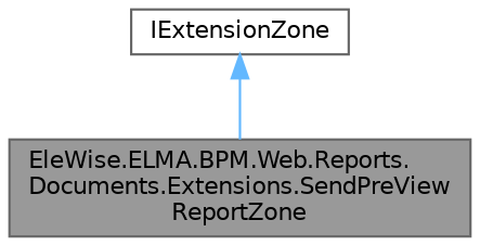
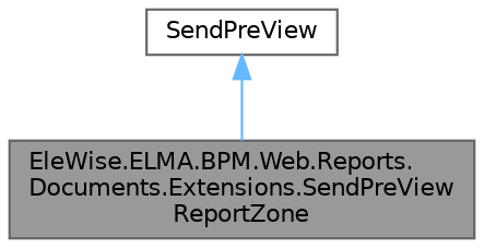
  digraph {
    node [color=gray40 fontname=Helvetica fontsize=10 shape=box style=filled]
    n1 [fillcolor=grey60 fontcolor=black height=0.2 label="EleWise.ELMA.BPM.Web.Reports.\lDocuments.Extensions.SendPreView\lReportZone" width=0.4]
-   n2 [fillcolor=white height=0.2 label=IExtensionZone width=0.4]
+   n2 [fillcolor=white height=0.2 label=SendPreView width=0.4]
    n2 -> n1 [color=steelblue1 dir=back fontname=Helvetica fontsize=10 labelfontname=Helvetica labelfontsize=10 style=solid]
  }
